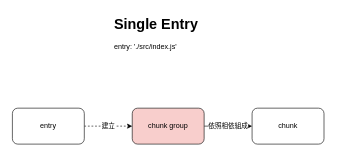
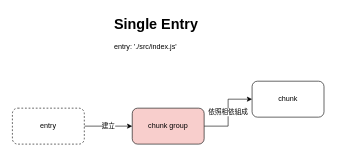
  <mxCell id="0" />
  <mxCell id="1" parent="0" />
  <mxCell id="2" value="依照相依組成" style="edgeStyle=orthogonalEdgeStyle;rounded=0;orthogonalLoop=1;jettySize=auto;html=1;" edge="1" parent="1" source="3" target="7"><mxGeometry relative="1" as="geometry" /></mxCell>
  <mxCell id="3" value="chunk group" style="rounded=1;whiteSpace=wrap;html=1;fillColor=#f8cecc;" vertex="1" parent="1"><mxGeometry x="220" y="180" width="120" height="60" as="geometry" /></mxCell>
  <mxCell id="4" value="&lt;h1&gt;Single Entry&lt;/h1&gt;&lt;div&gt;entry: './src/index.js'&lt;/div&gt;" style="text;html=1;strokeColor=none;fillColor=none;spacing=5;spacingTop=-20;whiteSpace=wrap;overflow=hidden;rounded=0;" vertex="1" parent="1"><mxGeometry x="185" y="20" width="190" height="120" as="geometry" /></mxCell>
- <mxCell id="5" value="建立" style="edgeStyle=orthogonalEdgeStyle;rounded=0;orthogonalLoop=1;jettySize=auto;html=1;entryX=0;entryY=0.5;entryDx=0;entryDy=0;dashed=1;" edge="1" parent="1" source="6" target="3"><mxGeometry relative="1" as="geometry"><mxPoint x="220" y="210" as="targetPoint" /></mxGeometry></mxCell>
- <mxCell id="6" value="entry" style="rounded=1;whiteSpace=wrap;html=1;" vertex="1" parent="1"><mxGeometry x="20" y="180" width="120" height="60" as="geometry" /></mxCell>
- <mxCell id="7" value="chunk" style="whiteSpace=wrap;html=1;rounded=1;" vertex="1" parent="1"><mxGeometry x="420" y="180" width="120" height="60" as="geometry" /></mxCell>
+ <mxCell id="5" value="建立" style="edgeStyle=orthogonalEdgeStyle;rounded=0;orthogonalLoop=1;jettySize=auto;html=1;entryX=0;entryY=0.5;entryDx=0;entryDy=0;" edge="1" parent="1" source="6" target="3"><mxGeometry relative="1" as="geometry"><mxPoint x="220" y="210" as="targetPoint" /></mxGeometry></mxCell>
+ <mxCell id="6" value="entry" style="rounded=1;whiteSpace=wrap;html=1;dashed=1;" vertex="1" parent="1"><mxGeometry x="20" y="180" width="120" height="60" as="geometry" /></mxCell>
+ <mxCell id="7" value="chunk" style="whiteSpace=wrap;html=1;rounded=1;" vertex="1" parent="1"><mxGeometry x="420" y="135" width="120" height="60" as="geometry" /></mxCell>
